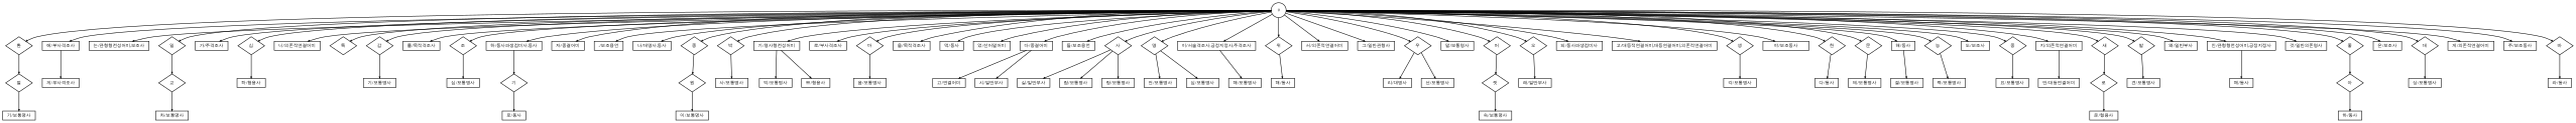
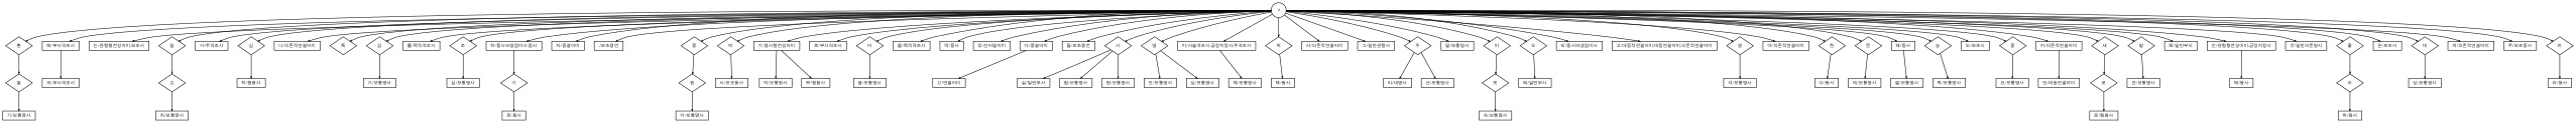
  digraph {
    fontname="EB Garamond"
    node [fixedsize=false fontname="EB Garamond" fontsize=8 shape=box]
    edge [arrowsize=0.3 fontname="EB Garamond"]
    0 [height=0.1 shape=circle width=0.1]
    n2 [height=0.1 label="환" shape=diamond width=0.1]
    n3 [height=0.1 label="에/부사격조사" width=0.1]
    n4 [height=0.1 label="는/관형형전성어미,보조사" width=0.1]
    n5 [height=0.1 label="일" shape=diamond width=0.1]
    n6 [height=0.1 label="가/주격조사" width=0.1]
    n7 [height=0.1 label="심" shape=diamond width=0.1]
    n8 [height=0.1 label="니/의존적연결어미" width=0.1]
    n9 [height=0.1 label="특" shape=diamond width=0.1]
    n10 [height=0.1 label="감" shape=diamond width=0.1]
    n11 [height=0.1 label="를/목적격조사" width=0.1]
    n12 [height=0.1 label="조" shape=diamond width=0.1]
    n13 [height=0.1 label="하/동사파생접미사,동사" width=0.1]
    n14 [height=0.1 label="자/종결어미" width=0.1]
    n15 [height=0.1 label="./보조용언" width=0.1]
-   n16 [height=0.1 label="나/대명사,동사" width=0.1]
    n17 [height=0.1 label="종" shape=diamond width=0.1]
    n18 [height=0.1 label="박" shape=diamond width=0.1]
    n19 [height=0.1 label="기/명사형전성어미" width=0.1]
    n20 [height=0.1 label="로/부사격조사" width=0.1]
    n21 [height=0.1 label="마" shape=diamond width=0.1]
    n22 [height=0.1 label="을/목적격조사" width=0.1]
    n23 [height=0.1 label="먹/동사" width=0.1]
    n24 [height=0.1 label="었/선어말어미" width=0.1]
    n25 [height=0.1 label="다/종결어미" width=0.1]
    n26 [height=0.1 label="들/보조용언" width=0.1]
    n27 [height=0.1 label="사" shape=diamond width=0.1]
    n28 [height=0.1 label="명" shape=diamond width=0.1]
    n29 [height=0.1 label="이/서술격조사,긍정지정사,주격조사" width=0.1]
    n30 [height=0.1 label="위" shape=diamond width=0.1]
    n31 [height=0.1 label="서/의존적연결어미" width=0.1]
    n32 [height=0.1 label="그/일반관형사" width=0.1]
    n33 [height=0.1 label="우" shape=diamond width=0.1]
    n34 [height=0.1 label="말/보통명사" width=0.1]
    n35 [height=0.1 label="머" shape=diamond width=0.1]
    n36 [height=0.1 label="오" shape=diamond width=0.1]
    n37 [height=0.1 label="되/동사파생접미사" width=0.1]
    n38 [height=0.1 label="고/대등적연결어미,대등연결어미,의존적연결어미" width=0.1]
    n39 [height=0.1 label="생" shape=diamond width=0.1]
-   n40 [height=0.1 label="야/보조동사" width=0.1]
+   n40 [height=0.1 label="야/의존적연결어미" width=0.1]
    n41 [height=0.1 label="한" shape=diamond width=0.1]
    n42 [height=0.1 label="문" shape=diamond width=0.1]
    n43 [height=0.1 label="해/동사" width=0.1]
    n44 [height=0.1 label="능" shape=diamond width=0.1]
    n45 [height=0.1 label="도/보조사" width=0.1]
    n46 [height=0.1 label="중" shape=diamond width=0.1]
    n47 [height=0.1 label="지/의존적연결어미" width=0.1]
    n48 [height=0.1 label="새" shape=diamond width=0.1]
    n49 [height=0.1 label="발" shape=diamond width=0.1]
    n50 [height=0.1 label="왜/일반부사" width=0.1]
    n51 [height=0.1 label="인/관형형전성어미,긍정지정사" width=0.1]
    n52 [height=0.1 label="것/일반의존명사" width=0.1]
    n53 [height=0.1 label="좋" shape=diamond width=0.1]
    n54 [height=0.1 label="은/보조사" width=0.1]
    n55 [height=0.1 label="대" shape=diamond width=0.1]
    n56 [height=0.1 label="게/의존적연결어미" width=0.1]
    n57 [height=0.1 label="주/보조동사" width=0.1]
    n58 [height=0.1 label="바" shape=diamond width=0.1]
    n59 [height=0.1 label="절" shape=diamond width=0.1]
    n60 [height=0.1 label="게/부사격조사" width=0.1]
    n61 [height=0.1 label="교" shape=diamond width=0.1]
    n62 [height=0.1 label="하/형용사" width=0.1]
    n63 [height=0.1 label="기/보통명사" width=0.1]
    n64 [height=0.1 label="심/보통명사" width=0.1]
    n65 [height=0.1 label="기" shape=diamond width=0.1]
    n66 [height=0.1 label="원" shape=diamond width=0.1]
-   n67 [height=0.1 label="사/보통명사" width=0.1]
+   n67 [height=0.1 label="사/보조동사" width=0.1]
    n68 [height=0.1 label="억/보통명사" width=0.1]
    n69 [height=0.1 label="쁘/형용사" width=0.1]
    n70 [height=0.1 label="음/보통명사" width=0.1]
    n71 [height=0.1 label="고/연결어미" width=0.1]
-   n72 [height=0.1 label="시/일반부사" width=0.1]
    n73 [height=0.1 label="실/일반부사" width=0.1]
    n74 [height=0.1 label="람/보통명사" width=0.1]
    n75 [height=0.1 label="랑/보통명사" width=0.1]
    n76 [height=0.1 label="언/보통명사" width=0.1]
    n77 [height=0.1 label="심/보통명사" width=0.1]
    n78 [height=0.1 label="해/보통명사" width=0.1]
    n79 [height=0.1 label="해/동사" width=0.1]
    n80 [height=0.1 label="리/대명사" width=0.1]
    n81 [height=0.1 label="선/보통명사" width=0.1]
    n82 [height=0.1 label="릿" shape=diamond width=0.1]
    n83 [height=0.1 label="래/일반부사" width=0.1]
    n84 [height=0.1 label="각/보통명사" width=0.1]
    n85 [height=0.1 label="다/동사" width=0.1]
    n86 [height=0.1 label="제/보통명사" width=0.1]
    n87 [height=0.1 label="결/보통명사" width=0.1]
    n88 [height=0.1 label="력/보통명사" width=0.1]
    n89 [height=0.1 label="요/보통명사" width=0.1]
    n90 [height=0.1 label="만/대등연결어미" width=0.1]
    n91 [height=0.1 label="로" shape=diamond width=0.1]
    n92 [height=0.1 label="견/보통명사" width=0.1]
    n93 [height=0.1 label="해/동사" width=0.1]
    n94 [height=0.1 label="아" shape=diamond width=0.1]
    n95 [height=0.1 label="상/보통명사" width=0.1]
    n96 [height=0.1 label="라/동사" width=0.1]
    n97 [height=0.1 label="기/보통명사" width=0.1]
    n98 [height=0.1 label="차/보통명사" width=0.1]
    n99 [height=0.1 label="로/동사" width=0.1]
    n100 [height=0.1 label="이/보통명사" width=0.1]
    n101 [height=0.1 label="속/보통명사" width=0.1]
    n102 [height=0.1 label="운/형용사" width=0.1]
    n103 [height=0.1 label="하/동사" width=0.1]
    0 -> n2
    0 -> n3
    0 -> n4
    0 -> n5
    0 -> n6
    0 -> n7
    0 -> n8
    0 -> n9
    0 -> n10
    0 -> n11
    0 -> n12
    0 -> n13
    0 -> n14
    0 -> n15
-   0 -> n16
    0 -> n17
    0 -> n18
    0 -> n19
    0 -> n20
    0 -> n21
    0 -> n22
    0 -> n23
    0 -> n24
    0 -> n25
    0 -> n26
    0 -> n27
    0 -> n28
    0 -> n29
    0 -> n30
    0 -> n31
    0 -> n32
    0 -> n33
    0 -> n34
    0 -> n35
    0 -> n36
    0 -> n37
    0 -> n38
    0 -> n39
    0 -> n40
    0 -> n41
    0 -> n42
    0 -> n43
    0 -> n44
    0 -> n45
    0 -> n46
    0 -> n47
    0 -> n48
    0 -> n49
    0 -> n50
    0 -> n51
    0 -> n52
    0 -> n53
    0 -> n54
    0 -> n55
    0 -> n56
    0 -> n57
    0 -> n58
    n2 -> n59
    n3 -> n60
    n5 -> n61
    n7 -> n62
    n10 -> n63
    n12 -> n64
    n13 -> n65
    n17 -> n66
    n18 -> n67
    n19 -> n68
    n19 -> n69
    n21 -> n70
    n25 -> n71
-   n25 -> n72
    n27 -> n73
    n27 -> n74
    n27 -> n75
    n28 -> n76
    n28 -> n77
    n29 -> n78
    n30 -> n79
    n33 -> n80
    n33 -> n81
    n35 -> n82
    n36 -> n83
    n39 -> n84
    n41 -> n85
    n42 -> n86
    n43 -> n87
    n44 -> n88
    n46 -> n89
    n47 -> n90
    n48 -> n91
    n49 -> n92
    n51 -> n93
    n53 -> n94
    n55 -> n95
    n58 -> n96
    n59 -> n97
    n61 -> n98
    n65 -> n99
    n66 -> n100
    n82 -> n101
    n91 -> n102
    n94 -> n103
  }
